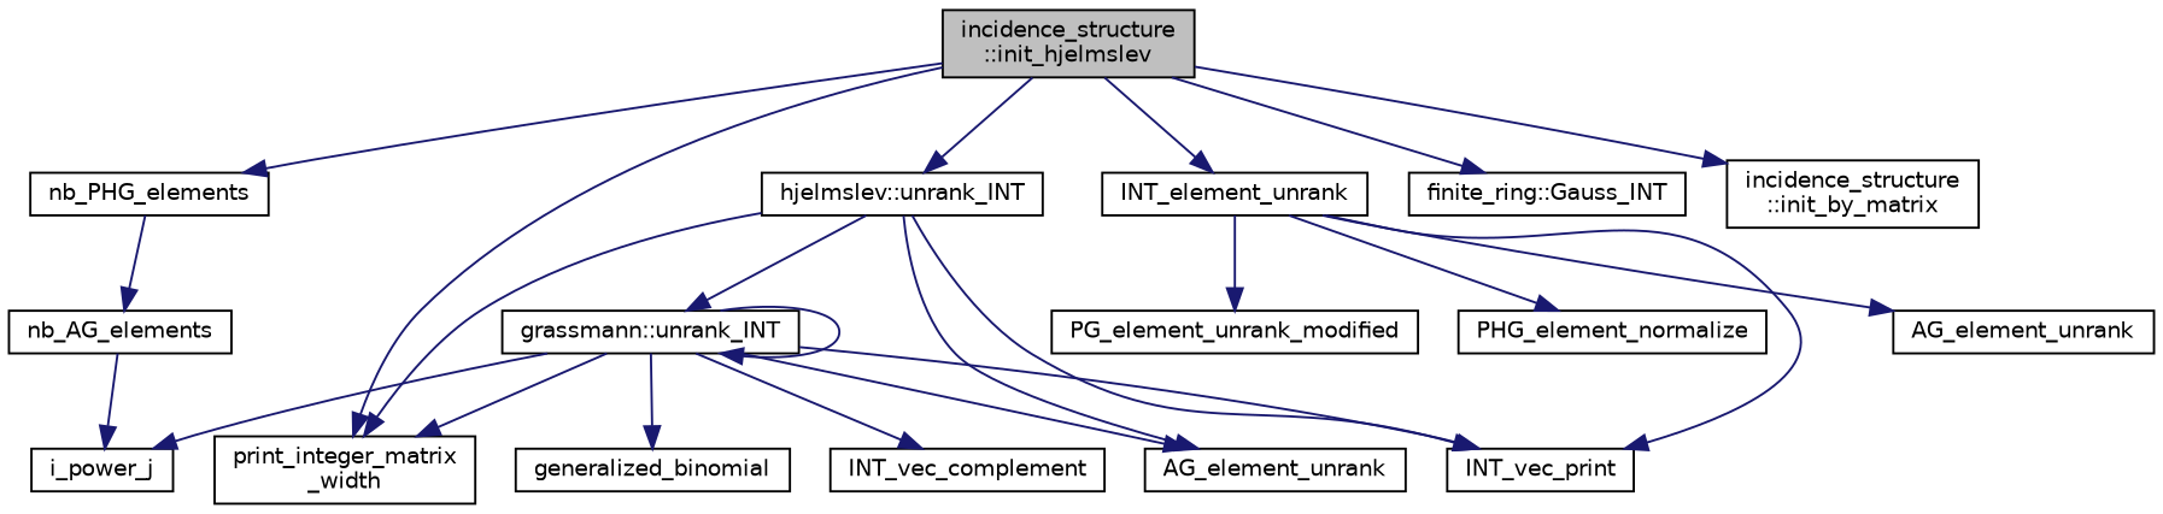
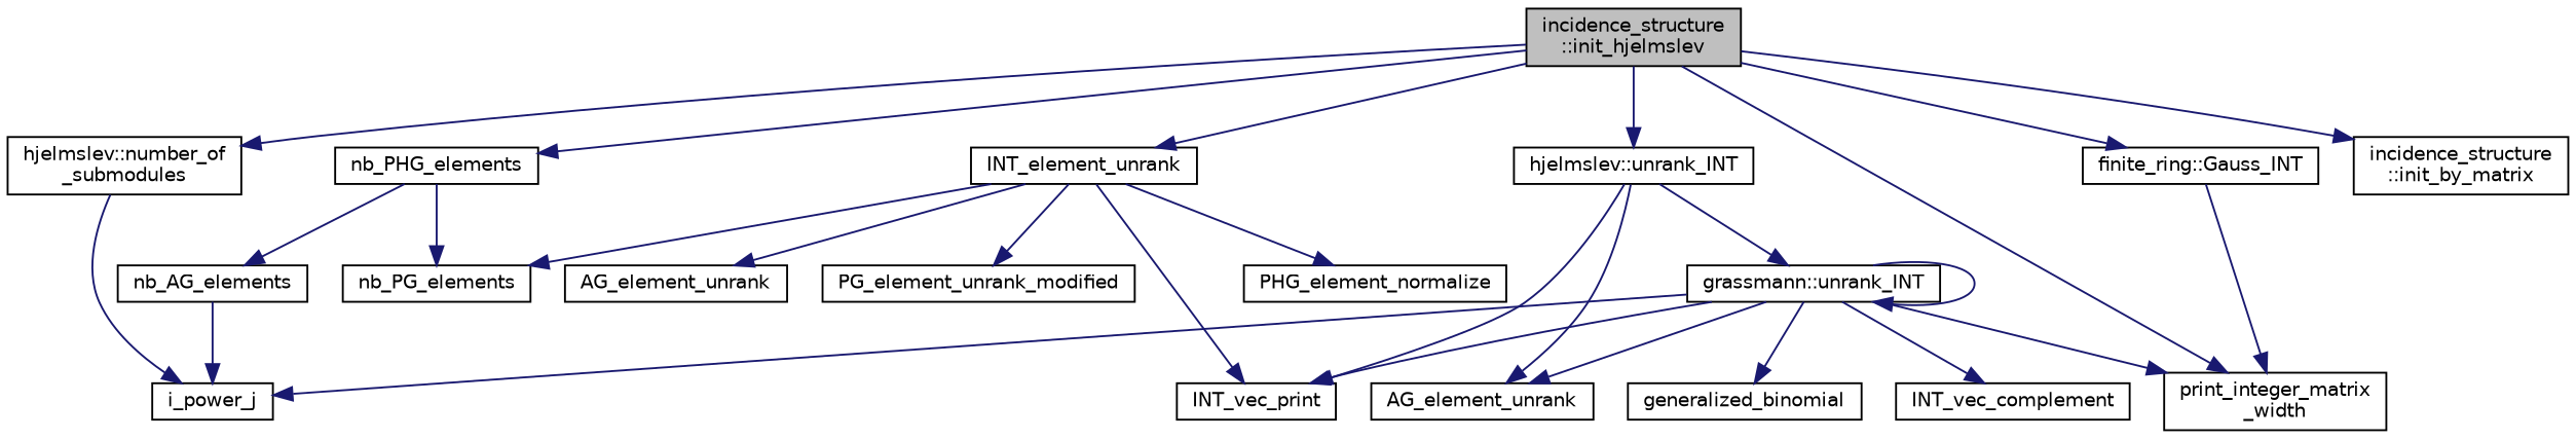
  digraph {
    rankdir=TB
    node [color=black fillcolor=white fontname=Helvetica fontsize=10 shape=record style=filled]
    edge [color=midnightblue fontname=Helvetica fontsize=10 labelfontname=Helvetica labelfontsize=10 style=solid]
    n1 [fillcolor=grey75 fontcolor=black height=0.2 label="incidence_structure\l::init_hjelmslev" width=0.4]
    n2 [height=0.2 label=nb_PHG_elements width=0.4]
+   n3 [height=0.2 label="hjelmslev::number_of\l_submodules" width=0.4]
    n4 [height=0.2 label=INT_element_unrank width=0.4]
    n5 [height=0.2 label="hjelmslev::unrank_INT" width=0.4]
    n6 [height=0.2 label="print_integer_matrix\l_width" width=0.4]
    n7 [height=0.2 label="finite_ring::Gauss_INT" width=0.4]
    n8 [height=0.2 label="incidence_structure\l::init_by_matrix" width=0.4]
+   n9 [height=0.2 label=nb_PG_elements width=0.4]
    n10 [height=0.2 label=nb_AG_elements width=0.4]
    n11 [height=0.2 label=i_power_j width=0.4]
    n12 [height=0.2 label=AG_element_unrank width=0.4]
    n13 [height=0.2 label=PG_element_unrank_modified width=0.4]
    n14 [height=0.2 label=INT_vec_print width=0.4]
    n15 [height=0.2 label=PHG_element_normalize width=0.4]
    n16 [height=0.2 label="grassmann::unrank_INT" width=0.4]
    n17 [height=0.2 label=AG_element_unrank width=0.4]
    n18 [height=0.2 label=generalized_binomial width=0.4]
    n19 [height=0.2 label=INT_vec_complement width=0.4]
    n1 -> n2
+   n1 -> n3
    n1 -> n4
    n1 -> n5
    n1 -> n6
    n1 -> n7
    n1 -> n8
+   n2 -> n9
    n2 -> n10
+   n3 -> n11
+   n4 -> n9
    n4 -> n12
    n4 -> n13
    n4 -> n14
    n4 -> n15
-   n5 -> n6
+   n7 -> n6
    n5 -> n14
    n5 -> n16
    n5 -> n17
    n10 -> n11
    n16 -> n6
    n16 -> n11
    n16 -> n14
    n16 -> n16
    n16 -> n17
    n16 -> n18
    n16 -> n19
  }
